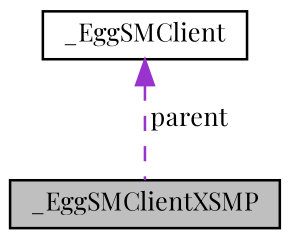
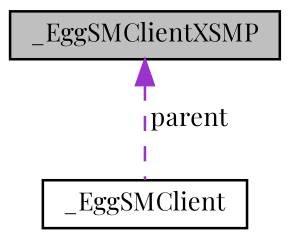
  digraph {
    fontname="Playfair Display"
    node [color=black fontname="Playfair Display" fontsize=10 shape=record style=filled]
    n1 [fillcolor=grey75 fontcolor=black height=0.2 label=_EggSMClientXSMP width=0.4]
    n2 [fillcolor=white height=0.2 label=_EggSMClient width=0.4]
-   n2 -> n1 [color=darkorchid3 dir=back fontname="Playfair Display" fontsize=10 label=" parent" labelfontname=Helvetica labelfontsize=10 style=dashed]
+   n1 -> n2 [color=darkorchid3 dir=back fontname="Playfair Display" fontsize=10 label=" parent" labelfontname=Helvetica labelfontsize=10 style=dashed]
  }
